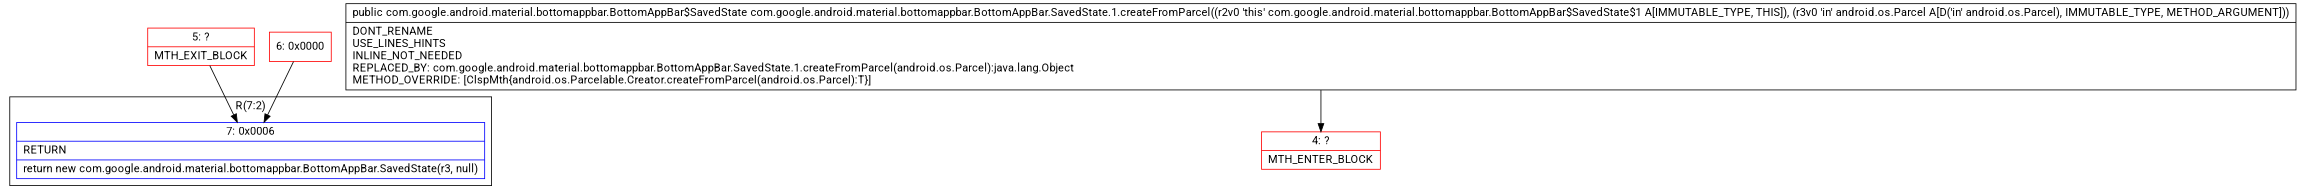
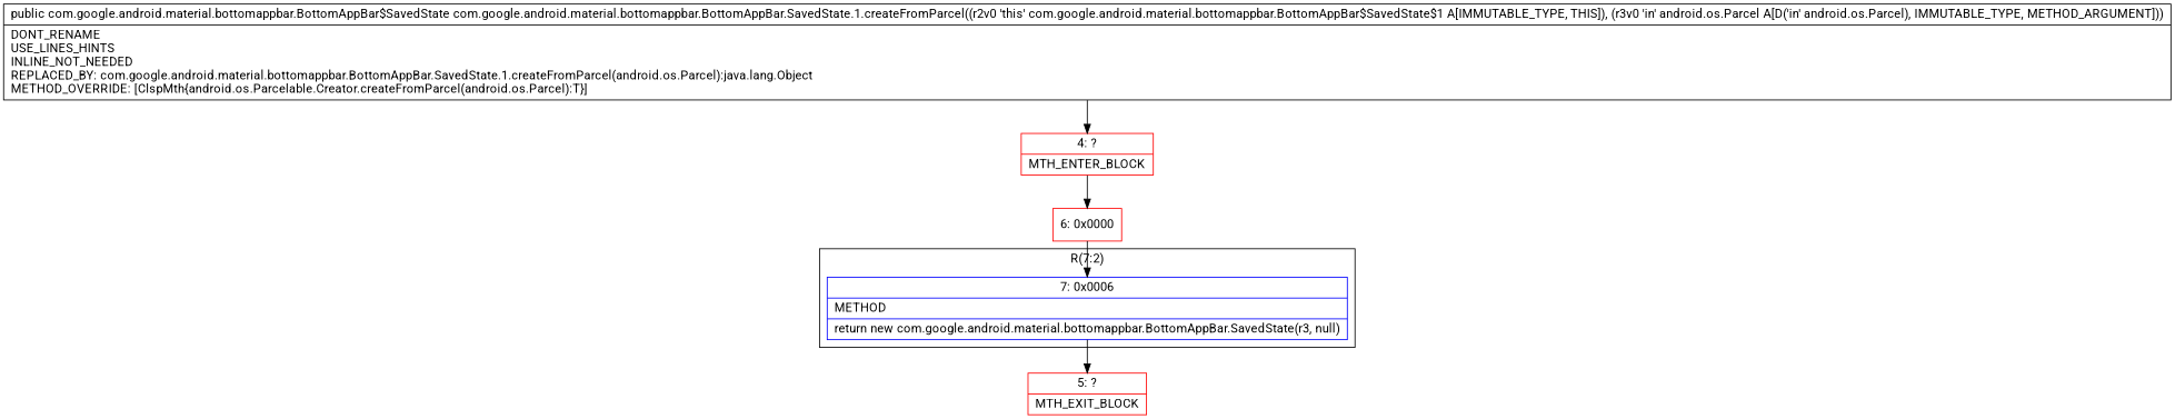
  digraph {
    fontname=Roboto
    node [color=red fontname=Roboto shape=record]
    edge [fontname=Roboto]
-   n1 [color=blue label="{7\:\ 0x0006|RETURN\l|return new com.google.android.material.bottomappbar.BottomAppBar.SavedState(r3, null)\l}"]
+   n1 [color=blue label="{7\:\ 0x0006|METHOD\l|return new com.google.android.material.bottomappbar.BottomAppBar.SavedState(r3, null)\l}"]
    n2 [label="{5\:\ ?|MTH_EXIT_BLOCK\l}"]
    n3 [label="{4\:\ ?|MTH_ENTER_BLOCK\l}"]
    n4 [label="{6\:\ 0x0000}"]
    n5 [label="{public com.google.android.material.bottomappbar.BottomAppBar$SavedState com.google.android.material.bottomappbar.BottomAppBar.SavedState.1.createFromParcel((r2v0 'this' com.google.android.material.bottomappbar.BottomAppBar$SavedState$1 A[IMMUTABLE_TYPE, THIS]), (r3v0 'in' android.os.Parcel A[D('in' android.os.Parcel), IMMUTABLE_TYPE, METHOD_ARGUMENT]))  | DONT_RENAME\lUSE_LINES_HINTS\lINLINE_NOT_NEEDED\lREPLACED_BY: com.google.android.material.bottomappbar.BottomAppBar.SavedState.1.createFromParcel(android.os.Parcel):java.lang.Object\lMETHOD_OVERRIDE: [ClspMth\{android.os.Parcelable.Creator.createFromParcel(android.os.Parcel):T\}]\l}" color=""]
    subgraph cluster_1 {
      label="R(7:2)"
      n1
    }
-   n2 -> n1
+   n1 -> n2
+   n3 -> n4
    n4 -> n1
    n5 -> n3
  }
